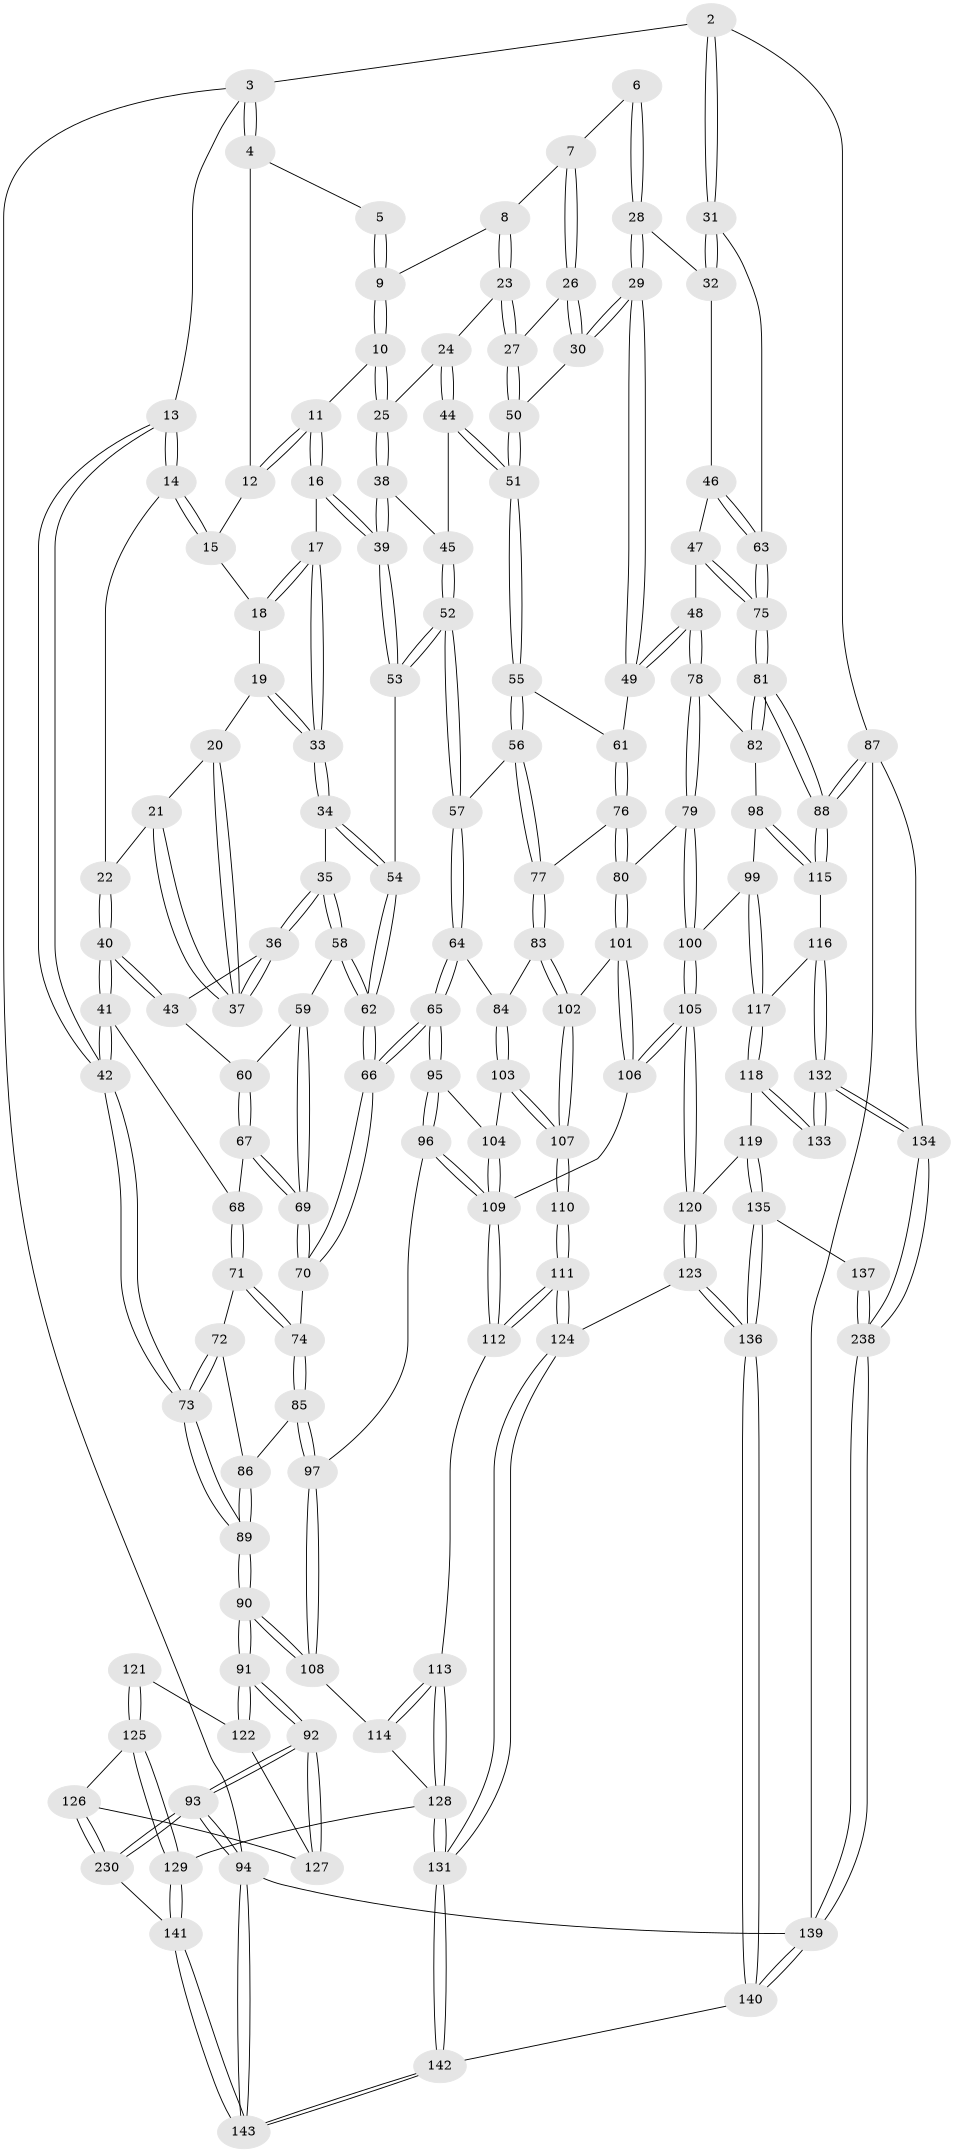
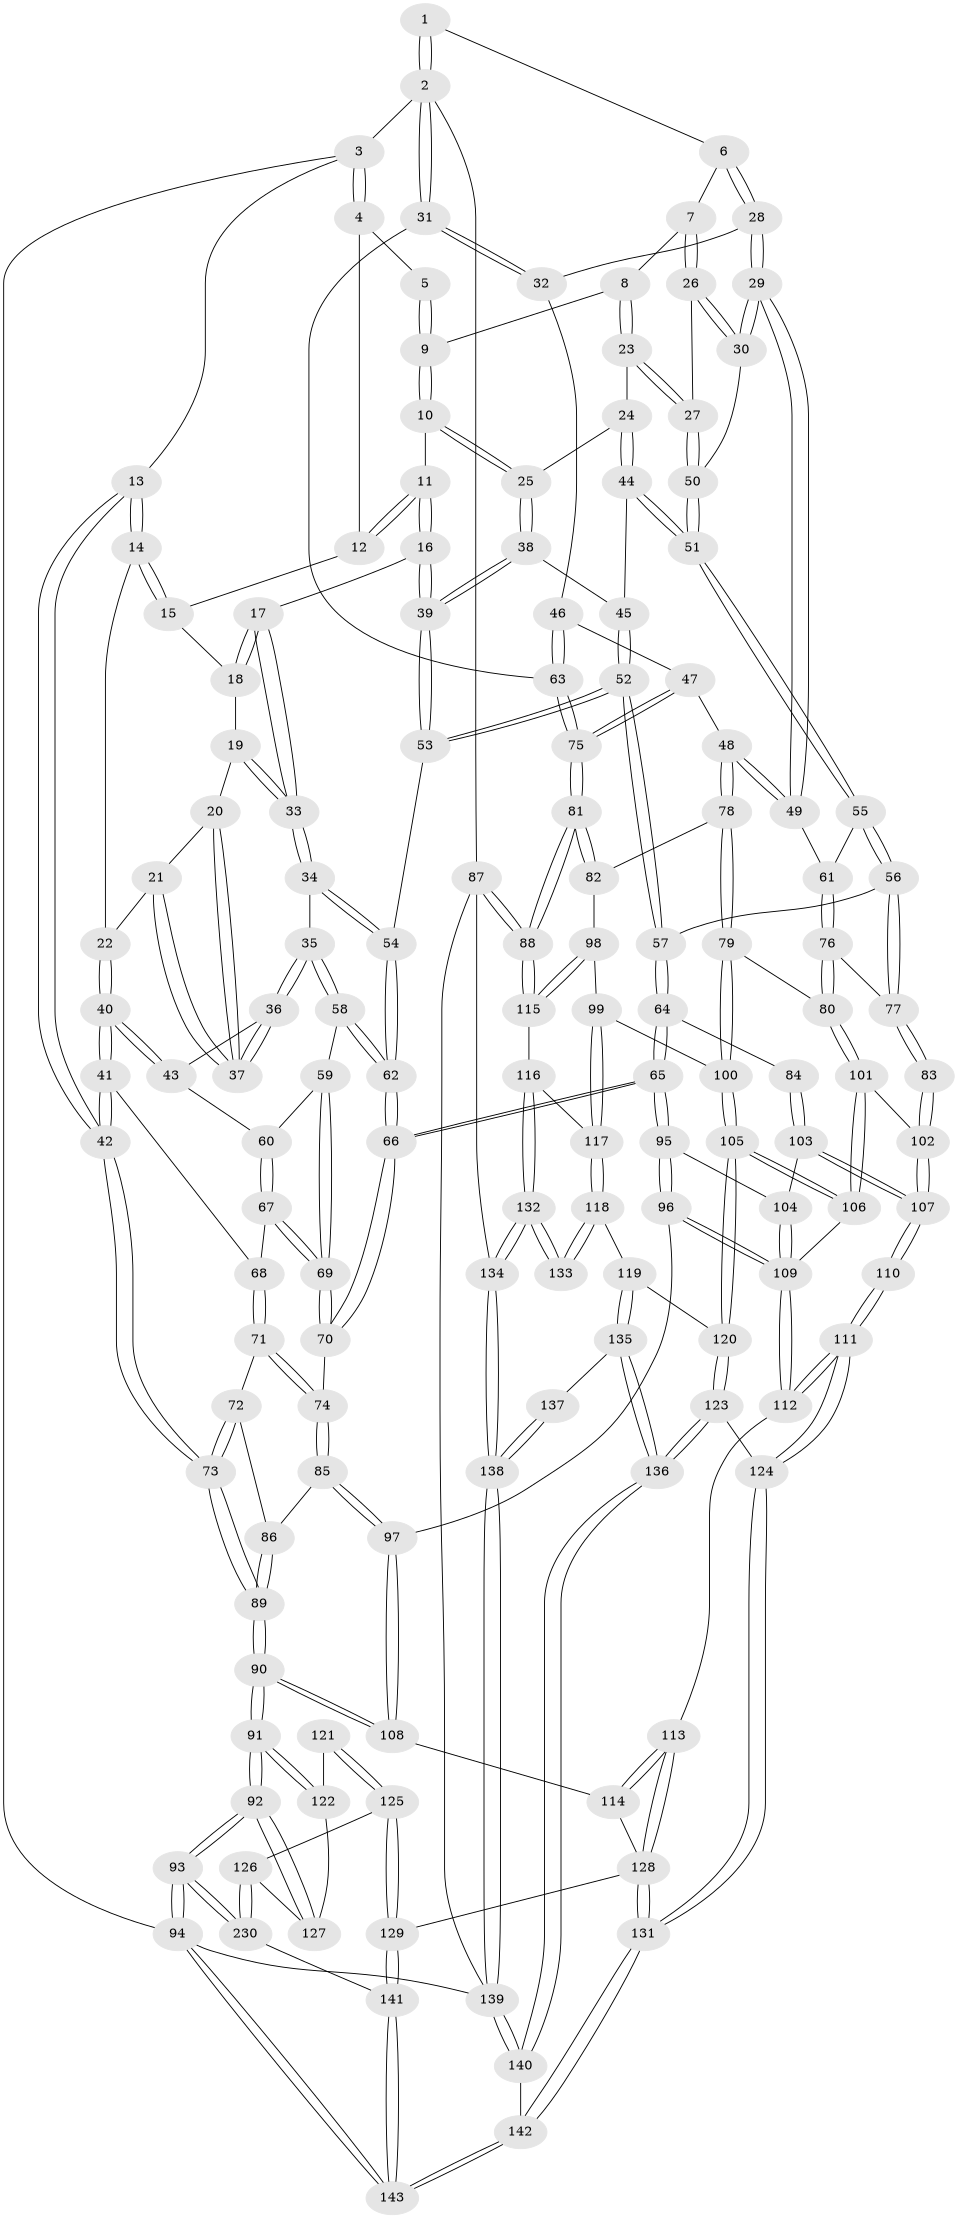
  graph {
    node [color=gray90 style=filled]
+   1
    2
    6
    3
    31
    87
    7
    28
    4
    13
    94
    32
    63
    88
    134
    139
    5
    12
    14
    42
    143
    9
    15
    10
    8
    26
    29
    23
    27
    30
    24
    11
    25
    16
    38
    17
    39
    18
    22
    73
    40
    19
    33
    53
    34
    20
    21
    37
    43
    41
    44
    50
    45
    51
    49
    46
    61
    75
    47
    35
    54
    36
    58
    62
    59
    60
    52
    68
    71
    89
    67
    55
    57
    48
    78
    81
    79
    82
    76
    56
    64
    66
    77
    83
    65
    84
    69
    70
    80
    95
    103
    96
    104
    74
    72
    85
    86
    90
    97
    101
    102
    100
    98
    105
    106
    115
    99
    107
    108
-   138 [label=238]
+   138
    140
    116
    91
    92
    122
    114
    93
    127
    n119 [label=230]
    141
    109
    112
    117
    118
    120
    110
    123
    111
    128
    113
    124
    131
    129
    121
    125
    132
    133
    119
    135
    136
    137
    126
    142
+   1 -- 2
+   1 -- 2
+   1 -- 6
    2 -- 3
    2 -- 31
    2 -- 31
    2 -- 87
    6 -- 7
    6 -- 28
    6 -- 28
    3 -- 4
    3 -- 4
    3 -- 13
    3 -- 94
    31 -- 32
    31 -- 32
    31 -- 63
    87 -- 88
    87 -- 88
    87 -- 134
    87 -- 139
    7 -- 8
    7 -- 26
    7 -- 26
    28 -- 32
    28 -- 29
    28 -- 29
    4 -- 5
    4 -- 12
    13 -- 14
    13 -- 14
    13 -- 42
    13 -- 42
    94 -- 139
    94 -- 143
    94 -- 143
    32 -- 46
    63 -- 75
    63 -- 75
    88 -- 115
    88 -- 115
    134 -- 138
    134 -- 138
    139 -- 140
    139 -- 140
    5 -- 9
    5 -- 9
    12 -- 15
    14 -- 15
    14 -- 15
    14 -- 22
    42 -- 73
    42 -- 73
    9 -- 10
    9 -- 10
    15 -- 18
    10 -- 11
    10 -- 25
    10 -- 25
    8 -- 9
    8 -- 23
    8 -- 23
    26 -- 27
    26 -- 30
    26 -- 30
    29 -- 30
    29 -- 30
    29 -- 49
    29 -- 49
    23 -- 27
    23 -- 27
    23 -- 24
    27 -- 50
    27 -- 50
    30 -- 50
    24 -- 25
    24 -- 44
    24 -- 44
    11 -- 12
    11 -- 12
    11 -- 16
    11 -- 16
    25 -- 38
    25 -- 38
    16 -- 17
    16 -- 39
    16 -- 39
    38 -- 39
    38 -- 39
    38 -- 45
    17 -- 18
    17 -- 18
    17 -- 33
    17 -- 33
    39 -- 53
    39 -- 53
    18 -- 19
    22 -- 40
    22 -- 40
    73 -- 89
    73 -- 89
    40 -- 43
    40 -- 43
    40 -- 41
    40 -- 41
    19 -- 33
    19 -- 33
    19 -- 20
    33 -- 34
    33 -- 34
    53 -- 54
    34 -- 35
    34 -- 54
    34 -- 54
    20 -- 21
    20 -- 37
    20 -- 37
    21 -- 22
    21 -- 37
    21 -- 37
    43 -- 60
    41 -- 42
    41 -- 42
    41 -- 68
    44 -- 45
    44 -- 51
    44 -- 51
    50 -- 51
    50 -- 51
    45 -- 52
    45 -- 52
    51 -- 55
    51 -- 55
    49 -- 61
    46 -- 63
    46 -- 63
    46 -- 47
    61 -- 76
    61 -- 76
    75 -- 81
    75 -- 81
    47 -- 75
    47 -- 75
    47 -- 48
    35 -- 36
    35 -- 36
    35 -- 58
    35 -- 58
    54 -- 62
    54 -- 62
    36 -- 37
    36 -- 37
    36 -- 43
    58 -- 62
    58 -- 62
    58 -- 59
    62 -- 66
    62 -- 66
    59 -- 60
    59 -- 69
    59 -- 69
    60 -- 67
    60 -- 67
    52 -- 53
    52 -- 53
    52 -- 57
    52 -- 57
    68 -- 71
    68 -- 71
    71 -- 74
    71 -- 74
    71 -- 72
    89 -- 90
    89 -- 90
    67 -- 68
    67 -- 69
    67 -- 69
    55 -- 61
    55 -- 56
    55 -- 56
    57 -- 64
    57 -- 64
    48 -- 49
    48 -- 49
    48 -- 78
    48 -- 78
    78 -- 79
    78 -- 79
    78 -- 82
    81 -- 88
    81 -- 88
    81 -- 82
    81 -- 82
    79 -- 80
    79 -- 100
    79 -- 100
    82 -- 98
    76 -- 77
    76 -- 80
    76 -- 80
    56 -- 57
    56 -- 77
    56 -- 77
    64 -- 65
    64 -- 65
    64 -- 84
    66 -- 70
    66 -- 70
    77 -- 83
    77 -- 83
-   83 -- 84
    83 -- 102
    83 -- 102
    65 -- 66
    65 -- 66
    65 -- 95
    65 -- 95
    84 -- 103
    84 -- 103
    69 -- 70
    69 -- 70
    70 -- 74
    80 -- 101
    80 -- 101
    95 -- 96
    95 -- 96
    95 -- 104
    103 -- 104
    103 -- 107
    103 -- 107
    96 -- 97
    96 -- 109
    96 -- 109
    104 -- 109
    104 -- 109
    74 -- 85
    74 -- 85
    72 -- 73
    72 -- 73
    72 -- 86
    85 -- 86
    85 -- 97
    85 -- 97
    86 -- 89
    86 -- 89
    90 -- 108
    90 -- 108
    90 -- 91
    90 -- 91
    97 -- 108
    97 -- 108
    101 -- 102
    101 -- 106
    101 -- 106
    102 -- 107
    102 -- 107
    100 -- 105
    100 -- 105
    98 -- 115
    98 -- 115
    98 -- 99
    105 -- 106
    105 -- 106
    105 -- 120
    105 -- 120
    106 -- 109
    115 -- 116
    99 -- 100
    99 -- 117
    99 -- 117
    107 -- 110
    107 -- 110
    108 -- 114
    138 -- 139
    138 -- 139
    140 -- 142
    116 -- 117
    116 -- 132
    116 -- 132
    91 -- 92
    91 -- 92
    91 -- 122
    91 -- 122
    92 -- 93
    92 -- 93
    92 -- 127
    92 -- 127
    122 -- 127
    114 -- 128
    93 -- 94
    93 -- 94
    93 -- n119
    93 -- n119
    n119 -- 141
    141 -- 143
    141 -- 143
    109 -- 112
    109 -- 112
    112 -- 113
    117 -- 118
    117 -- 118
    118 -- 133
    118 -- 133
    118 -- 119
    120 -- 123
    120 -- 123
    110 -- 111
    110 -- 111
    123 -- 124
    123 -- 136
    123 -- 136
    111 -- 112
    111 -- 112
    111 -- 124
    111 -- 124
    128 -- 131
    128 -- 131
    128 -- 129
    113 -- 114
    113 -- 114
    113 -- 128
    113 -- 128
    124 -- 131
    124 -- 131
    131 -- 142
    131 -- 142
    129 -- 141
    129 -- 141
    121 -- 122
    121 -- 125
    121 -- 125
    125 -- 129
    125 -- 129
    125 -- 126
    132 -- 134
    132 -- 134
    132 -- 133
    132 -- 133
    119 -- 120
    119 -- 135
    119 -- 135
    135 -- 136
    135 -- 136
    135 -- 137
    136 -- 140
    136 -- 140
    137 -- 138
    137 -- 138
    126 -- 127
    126 -- n119
    126 -- n119
    142 -- 143
    142 -- 143
  }
